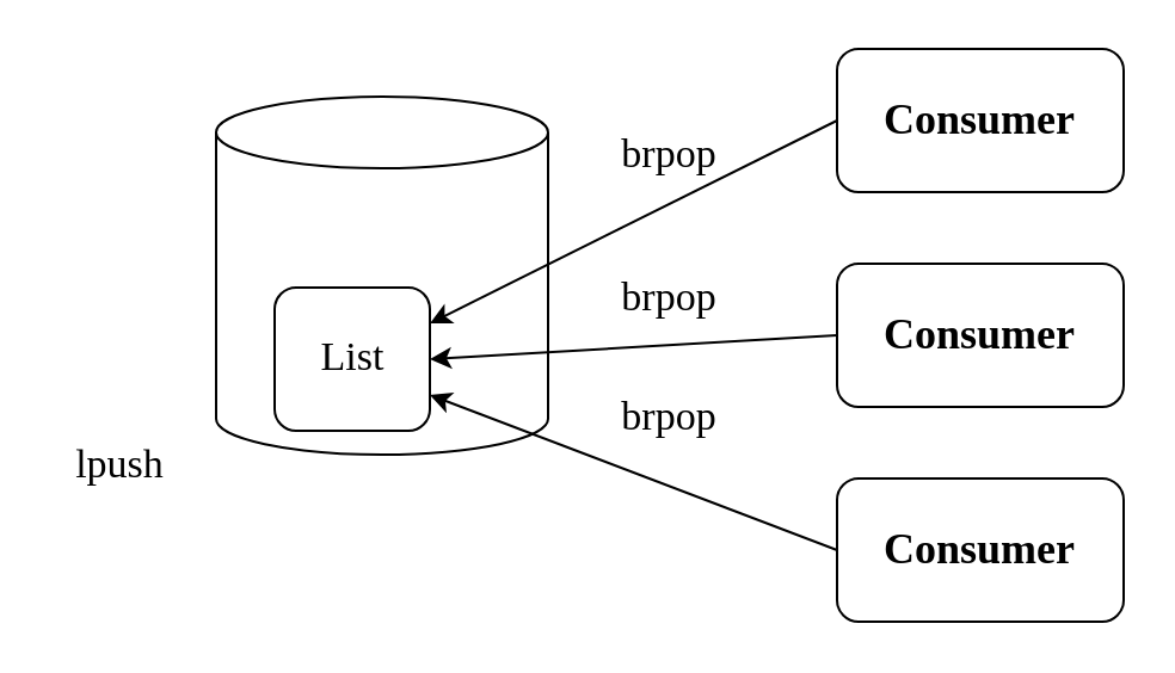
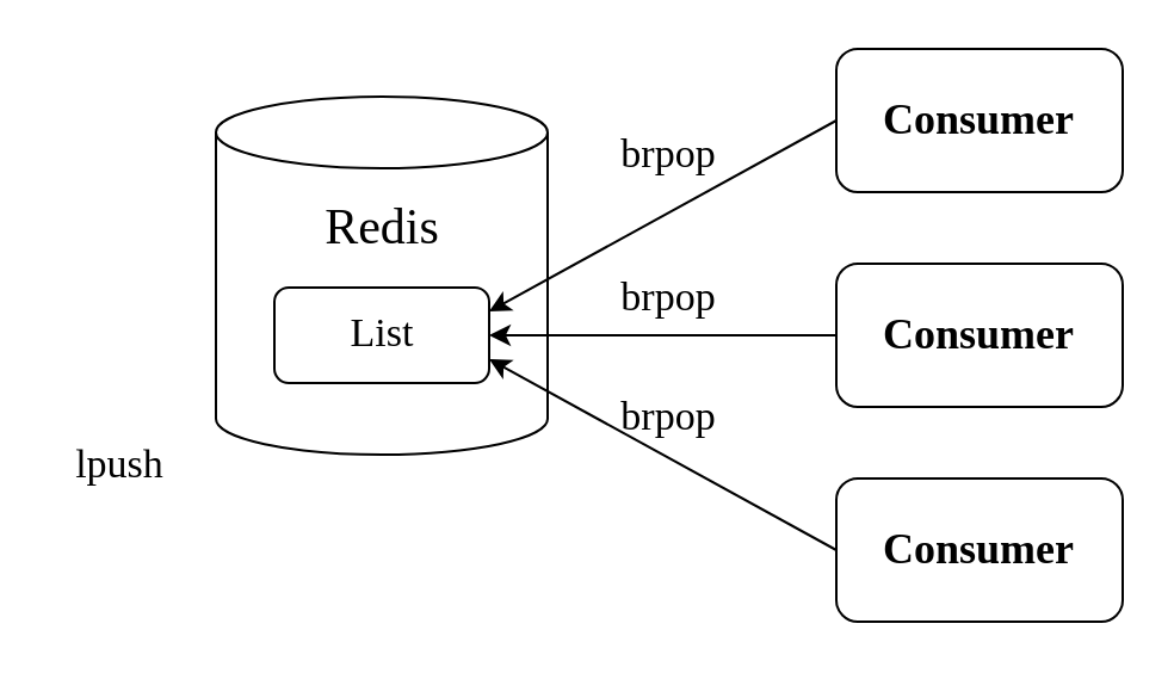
  <mxCell id="0" />
  <mxCell id="1" parent="0" />
  <mxCell id="2" value="" style="shape=cylinder3;whiteSpace=wrap;html=1;boundedLbl=1;backgroundOutline=1;size=15;" vertex="1" parent="1"><mxGeometry x="90" y="40" width="139" height="150" as="geometry" /></mxCell>
  <mxCell id="3" value="&lt;font face=&quot;Times New Roman&quot; style=&quot;font-size: 17px;&quot;&gt;lpush&lt;/font&gt;" style="text;html=1;strokeColor=none;fillColor=none;align=center;verticalAlign=middle;whiteSpace=wrap;rounded=0;fontSize=17;" vertex="1" parent="1"><mxGeometry x="20" y="180" width="60" height="30" as="geometry" /></mxCell>
- <mxCell id="4" value="&lt;font style=&quot;font-size: 17px;&quot; face=&quot;Times New Roman&quot;&gt;List&lt;/font&gt;" style="rounded=1;whiteSpace=wrap;html=1;" vertex="1" parent="1"><mxGeometry x="114.5" y="120" width="65" height="60" as="geometry" /></mxCell>
+ <mxCell id="4" value="&lt;font style=&quot;font-size: 17px;&quot; face=&quot;Times New Roman&quot;&gt;List&lt;/font&gt;" style="rounded=1;whiteSpace=wrap;html=1;" vertex="1" parent="1"><mxGeometry x="114.5" y="120" width="90" height="40" as="geometry" /></mxCell>
+ <mxCell id="5" value="&lt;font face=&quot;Times New Roman&quot; style=&quot;font-size: 21px;&quot;&gt;Redis&lt;/font&gt;" style="text;html=1;strokeColor=none;fillColor=none;align=center;verticalAlign=middle;whiteSpace=wrap;rounded=0;fontSize=21;" vertex="1" parent="1"><mxGeometry x="129.5" y="80" width="60" height="30" as="geometry" /></mxCell>
  <mxCell id="6" value="&lt;font size=&quot;1&quot; face=&quot;Times New Roman&quot;&gt;&lt;b style=&quot;font-size: 18px;&quot;&gt;Consumer&lt;/b&gt;&lt;/font&gt;" style="rounded=1;whiteSpace=wrap;html=1;" vertex="1" parent="1"><mxGeometry x="350" y="20" width="120" height="60" as="geometry" /></mxCell>
  <mxCell id="7" value="" style="endArrow=classic;html=1;rounded=0;entryX=1;entryY=0.25;entryDx=0;entryDy=0;" edge="1" parent="1" target="4"><mxGeometry width="50" height="50" relative="1" as="geometry"><mxPoint x="350" y="50" as="sourcePoint" /><mxPoint x="270" y="100" as="targetPoint" /></mxGeometry></mxCell>
  <mxCell id="8" value="&lt;font size=&quot;1&quot; face=&quot;Times New Roman&quot;&gt;&lt;b style=&quot;font-size: 18px;&quot;&gt;Consumer&lt;/b&gt;&lt;/font&gt;" style="rounded=1;whiteSpace=wrap;html=1;" vertex="1" parent="1"><mxGeometry x="350" y="110" width="120" height="60" as="geometry" /></mxCell>
  <mxCell id="9" value="&lt;font size=&quot;1&quot; face=&quot;Times New Roman&quot;&gt;&lt;b style=&quot;font-size: 18px;&quot;&gt;Consumer&lt;/b&gt;&lt;/font&gt;" style="rounded=1;whiteSpace=wrap;html=1;" vertex="1" parent="1"><mxGeometry x="350" y="200" width="120" height="60" as="geometry" /></mxCell>
  <mxCell id="10" value="" style="endArrow=classic;html=1;rounded=0;entryX=1;entryY=0.5;entryDx=0;entryDy=0;exitX=0;exitY=0.5;exitDx=0;exitDy=0;" edge="1" parent="1" source="8" target="4"><mxGeometry width="50" height="50" relative="1" as="geometry"><mxPoint x="360" y="60" as="sourcePoint" /><mxPoint x="215" y="150" as="targetPoint" /></mxGeometry></mxCell>
  <mxCell id="11" value="" style="endArrow=classic;html=1;rounded=0;entryX=1;entryY=0.75;entryDx=0;entryDy=0;exitX=0;exitY=0.5;exitDx=0;exitDy=0;" edge="1" parent="1" source="9" target="4"><mxGeometry width="50" height="50" relative="1" as="geometry"><mxPoint x="370" y="70" as="sourcePoint" /><mxPoint x="225" y="160" as="targetPoint" /></mxGeometry></mxCell>
  <mxCell id="12" value="&lt;font face=&quot;Times New Roman&quot; style=&quot;font-size: 17px;&quot;&gt;brpop&lt;/font&gt;" style="text;html=1;strokeColor=none;fillColor=none;align=center;verticalAlign=middle;whiteSpace=wrap;rounded=0;fontSize=17;" vertex="1" parent="1"><mxGeometry x="250" y="50" width="60" height="30" as="geometry" /></mxCell>
  <mxCell id="13" value="&lt;font face=&quot;Times New Roman&quot; style=&quot;font-size: 17px;&quot;&gt;brpop&lt;/font&gt;" style="text;html=1;strokeColor=none;fillColor=none;align=center;verticalAlign=middle;whiteSpace=wrap;rounded=0;fontSize=17;" vertex="1" parent="1"><mxGeometry x="250" y="110" width="60" height="30" as="geometry" /></mxCell>
  <mxCell id="14" value="&lt;font face=&quot;Times New Roman&quot; style=&quot;font-size: 17px;&quot;&gt;brpop&lt;/font&gt;" style="text;html=1;strokeColor=none;fillColor=none;align=center;verticalAlign=middle;whiteSpace=wrap;rounded=0;fontSize=17;" vertex="1" parent="1"><mxGeometry x="250" y="160" width="60" height="30" as="geometry" /></mxCell>
